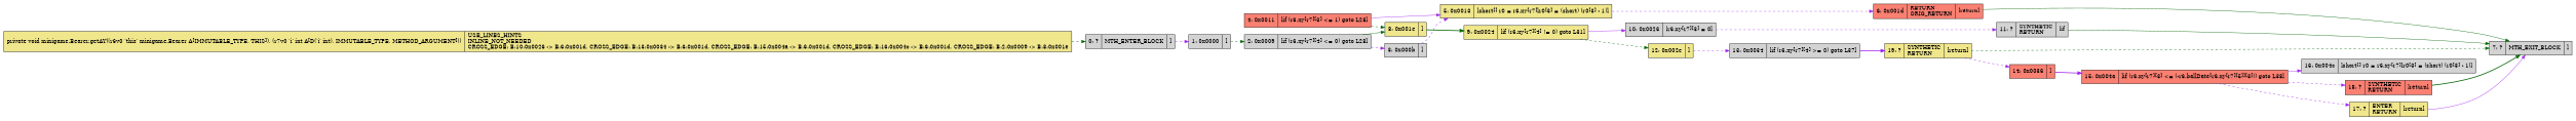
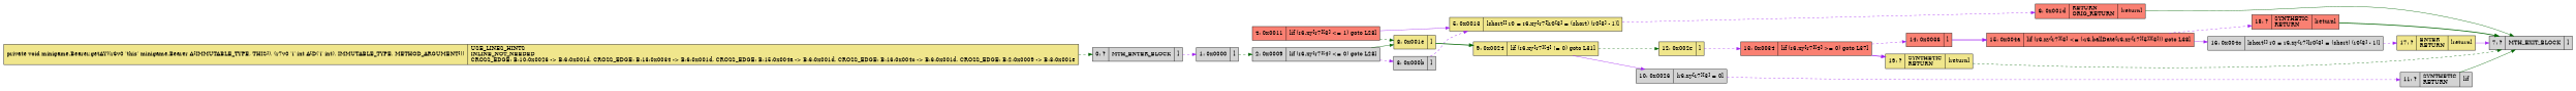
  digraph {
    rankdir=LR
    node [fillcolor=lightgrey shape=record style=filled]
    edge [color=purple style=dashed]
    n1 [label="{0\:\ ?|MTH_ENTER_BLOCK\l|l}"]
    n2 [label="{1\:\ 0x0000|l}"]
    n3 [label="{2\:\ 0x0009|lif (r6.xy[r7][4] \<= 0) goto L28l}"]
    n4 [label="{3\:\ 0x000b|l}"]
    n5 [fillcolor=khaki label="{8\:\ 0x001e|l}"]
    n6 [fillcolor=khaki label="{5\:\ 0x0013|lshort[] r0 = r6.xy[r7]lr0[3] = (short) (r0[3] \- 1)l}"]
    n7 [fillcolor=khaki label="{9\:\ 0x0024|lif (r6.xy[r7][4] != 0) goto L31l}"]
    n8 [fillcolor=salmon label="{4\:\ 0x0011|lif (r6.xy[r7][3] \<= 1) goto L28l}"]
    n9 [fillcolor=salmon label="{6\:\ 0x001d|RETURN\lORIG_RETURN\l|lreturnl}"]
    n10 [label="{7\:\ ?|MTH_EXIT_BLOCK\l|l}"]
    n11 [label="{10\:\ 0x0026|lr6.xy[r7][3] = 0l}"]
    n12 [fillcolor=khaki label="{12\:\ 0x002e|l}"]
    n13 [label="{11\:\ ?|SYNTHETIC\lRETURN\l|lif}"]
-   n14 [label="{13\:\ 0x0034|lif (r6.xy[r7][4] \>= 0) goto L37l}"]
+   n14 [fillcolor=salmon label="{13\:\ 0x0034|lif (r6.xy[r7][4] \>= 0) goto L37l}"]
    n15 [fillcolor=salmon label="{14\:\ 0x0036|l}"]
    n16 [fillcolor=khaki label="{19\:\ ?|SYNTHETIC\lRETURN\l|lreturnl}"]
    n17 [fillcolor=salmon label="{15\:\ 0x004a|lif (r6.xy[r7][3] \<= (\-r6.ballDate[r6.xy[r7][5]][3])) goto L38l}"]
    n18 [label="{16\:\ 0x004c|lshort[] r0 = r6.xy[r7]lr0[3] = (short) (r0[3] \- 1)l}"]
    n19 [fillcolor=salmon label="{18\:\ ?|SYNTHETIC\lRETURN\l|lreturnl}"]
    n20 [fillcolor=khaki label="{17\:\ ?|ENTER\lRETURN\l|lreturnl}"]
    n21 [fillcolor=khaki label="{private void minigame.Bearer.getAY((r6v0 'this' minigame.Bearer A[IMMUTABLE_TYPE, THIS]), (r7v0 'i' int A[D('i' int), IMMUTABLE_TYPE, METHOD_ARGUMENT]))  | USE_LINES_HINTS\lINLINE_NOT_NEEDED\lCROSS_EDGE: B:10:0x0026 \-\> B:6:0x001d, CROSS_EDGE: B:13:0x0034 \-\> B:6:0x001d, CROSS_EDGE: B:15:0x004a \-\> B:6:0x001d, CROSS_EDGE: B:16:0x004c \-\> B:6:0x001d, CROSS_EDGE: B:2:0x0009 \-\> B:8:0x001e\l}"]
    n1 -> n2
    n2 -> n3 [color=darkgreen]
    n3 -> n4
    n3 -> n5 [color=darkgreen style=solid]
    n4 -> n6
    n5 -> n7 [color=darkgreen style=bold]
    n6 -> n9
    n7 -> n11 [style=solid]
    n7 -> n12 [color=darkgreen]
    n8 -> n5 [color=darkgreen]
    n8 -> n6 [style=solid]
    n9 -> n10 [color=darkgreen style=solid]
    n11 -> n13
    n12 -> n14
    n13 -> n10 [color=darkgreen style=solid]
-   n16 -> n15
+   n14 -> n15
    n14 -> n16 [style=bold]
    n15 -> n17 [style=bold]
    n16 -> n10 [color=darkgreen]
    n17 -> n18 [style=solid]
    n17 -> n19
-   n17 -> n20
+   n18 -> n20
    n19 -> n10 [color=darkgreen style=bold]
    n20 -> n10 [style=solid]
    n21 -> n1 [color=darkgreen]
  }
